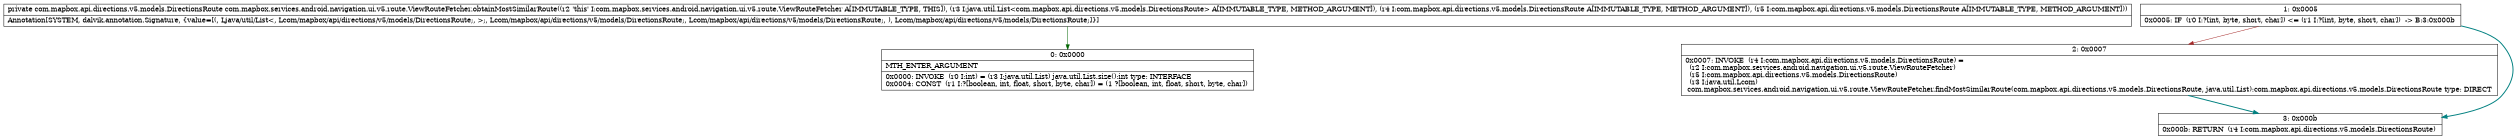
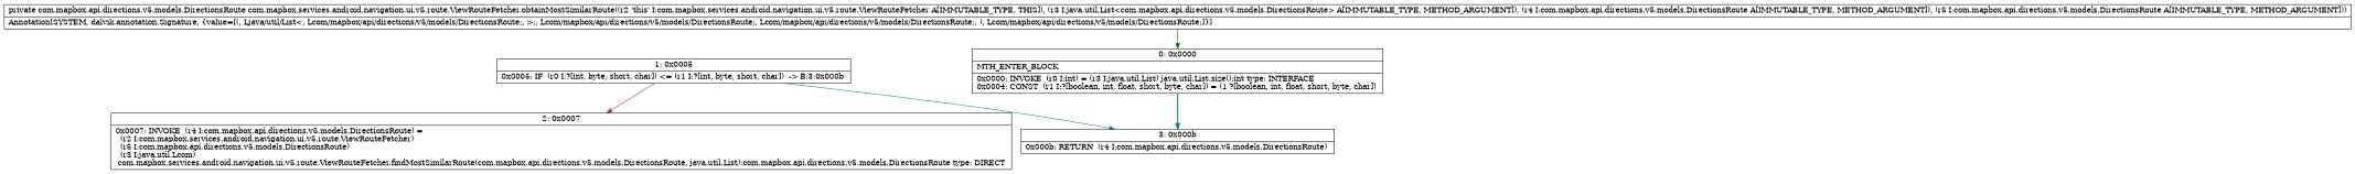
  digraph {
    node [shape=record]
    edge [color=teal style=solid]
-   n1 [label="{0\:\ 0x0000|MTH_ENTER_ARGUMENT\l|0x0000: INVOKE  (r0 I:int) = (r3 I:java.util.List) java.util.List.size():int type: INTERFACE \l0x0004: CONST  (r1 I:?[boolean, int, float, short, byte, char]) = (1 ?[boolean, int, float, short, byte, char]) \l}"]
+   n1 [label="{0\:\ 0x0000|MTH_ENTER_BLOCK\l|0x0000: INVOKE  (r0 I:int) = (r3 I:java.util.List) java.util.List.size():int type: INTERFACE \l0x0004: CONST  (r1 I:?[boolean, int, float, short, byte, char]) = (1 ?[boolean, int, float, short, byte, char]) \l}"]
    n2 [label="{1\:\ 0x0005|0x0005: IF  (r0 I:?[int, byte, short, char]) \<= (r1 I:?[int, byte, short, char])  \-\> B:3:0x000b \l}"]
    n3 [label="{2\:\ 0x0007|0x0007: INVOKE  (r4 I:com.mapbox.api.directions.v5.models.DirectionsRoute) = \l  (r2 I:com.mapbox.services.android.navigation.ui.v5.route.ViewRouteFetcher)\l  (r5 I:com.mapbox.api.directions.v5.models.DirectionsRoute)\l  (r3 I:java.util.Lcom)\l com.mapbox.services.android.navigation.ui.v5.route.ViewRouteFetcher.findMostSimilarRoute(com.mapbox.api.directions.v5.models.DirectionsRoute, java.util.List):com.mapbox.api.directions.v5.models.DirectionsRoute type: DIRECT \l}"]
    n4 [label="{3\:\ 0x000b|0x000b: RETURN  (r4 I:com.mapbox.api.directions.v5.models.DirectionsRoute) \l}"]
    n5 [label="{private com.mapbox.api.directions.v5.models.DirectionsRoute com.mapbox.services.android.navigation.ui.v5.route.ViewRouteFetcher.obtainMostSimilarRoute((r2 'this' I:com.mapbox.services.android.navigation.ui.v5.route.ViewRouteFetcher A[IMMUTABLE_TYPE, THIS]), (r3 I:java.util.List\<com.mapbox.api.directions.v5.models.DirectionsRoute\> A[IMMUTABLE_TYPE, METHOD_ARGUMENT]), (r4 I:com.mapbox.api.directions.v5.models.DirectionsRoute A[IMMUTABLE_TYPE, METHOD_ARGUMENT]), (r5 I:com.mapbox.api.directions.v5.models.DirectionsRoute A[IMMUTABLE_TYPE, METHOD_ARGUMENT]))  | Annotation[SYSTEM, dalvik.annotation.Signature, \{value=[(, Ljava\/util\/List\<, Lcom\/mapbox\/api\/directions\/v5\/models\/DirectionsRoute;, \>;, Lcom\/mapbox\/api\/directions\/v5\/models\/DirectionsRoute;, Lcom\/mapbox\/api\/directions\/v5\/models\/DirectionsRoute;, ), Lcom\/mapbox\/api\/directions\/v5\/models\/DirectionsRoute;]\}]\l}"]
    n2 -> n3 [color=brown]
-   n2 -> n4 [style=bold]
-   n3 -> n4 [style=bold]
+   n2 -> n4
+   n1 -> n4 [style=bold]
    n5 -> n1 [color=darkgreen]
  }
